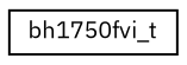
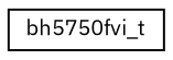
  digraph {
    rankdir=LR
    fontname="IBM Plex Sans"
-   n1 [color=black fillcolor=white fontname="IBM Plex Sans" fontsize=10 height=0.2 label=bh1750fvi_t shape=record style=filled width=0.4]
+   n1 [color=black fillcolor=white fontname="IBM Plex Sans" fontsize=10 height=0.2 label=bh5750fvi_t shape=record style=filled width=0.4]
  }
